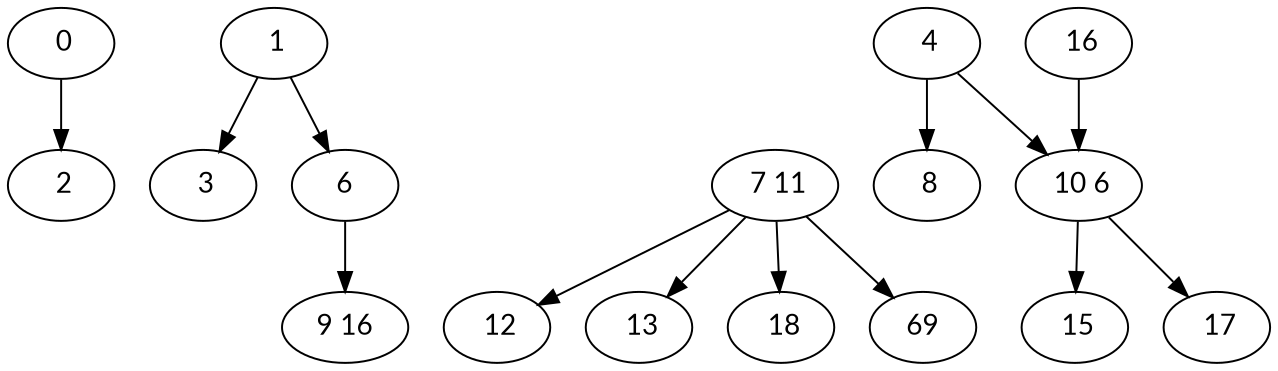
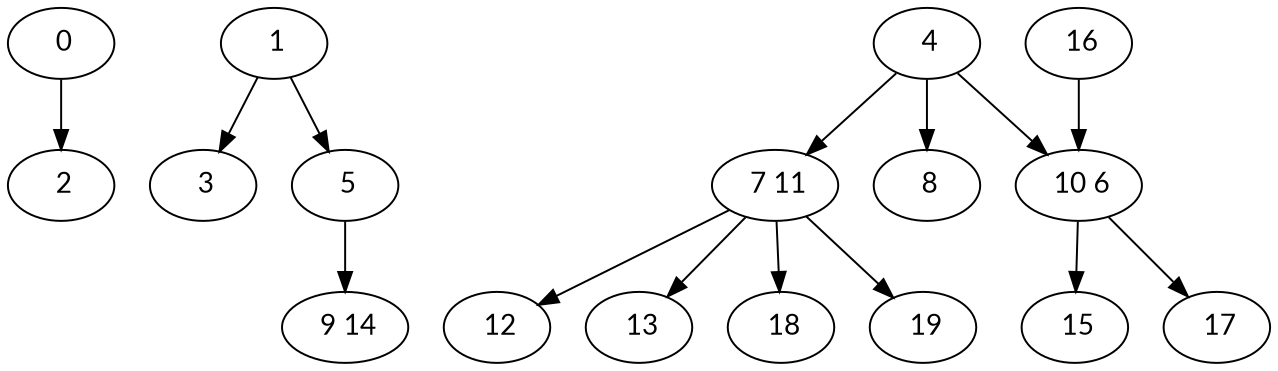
  digraph {
    fontname=Lato
    node [fontname=Lato]
    edge [fontname=Lato]
    " 0"
    " 2"
    " 1"
    " 3"
-   " 5" [label=6]
+   " 5"
    " 4"
    " 7 11"
    " 8"
    " 10 6"
-   " 9 14" [label="9 16"]
+   " 9 14"
    " 12"
    " 13"
    " 18"
-   " 19" [label=69]
+   " 19"
    " 15"
    " 17"
    " 16"
    " 0" -> " 2"
    " 1" -> " 3"
    " 1" -> " 5"
    " 5" -> " 9 14"
+   " 4" -> " 7 11"
    " 4" -> " 8"
    " 4" -> " 10 6"
    " 7 11" -> " 12"
    " 7 11" -> " 13"
    " 7 11" -> " 18"
    " 7 11" -> " 19"
    " 10 6" -> " 15"
    " 10 6" -> " 17"
    " 16" -> " 10 6"
  }
